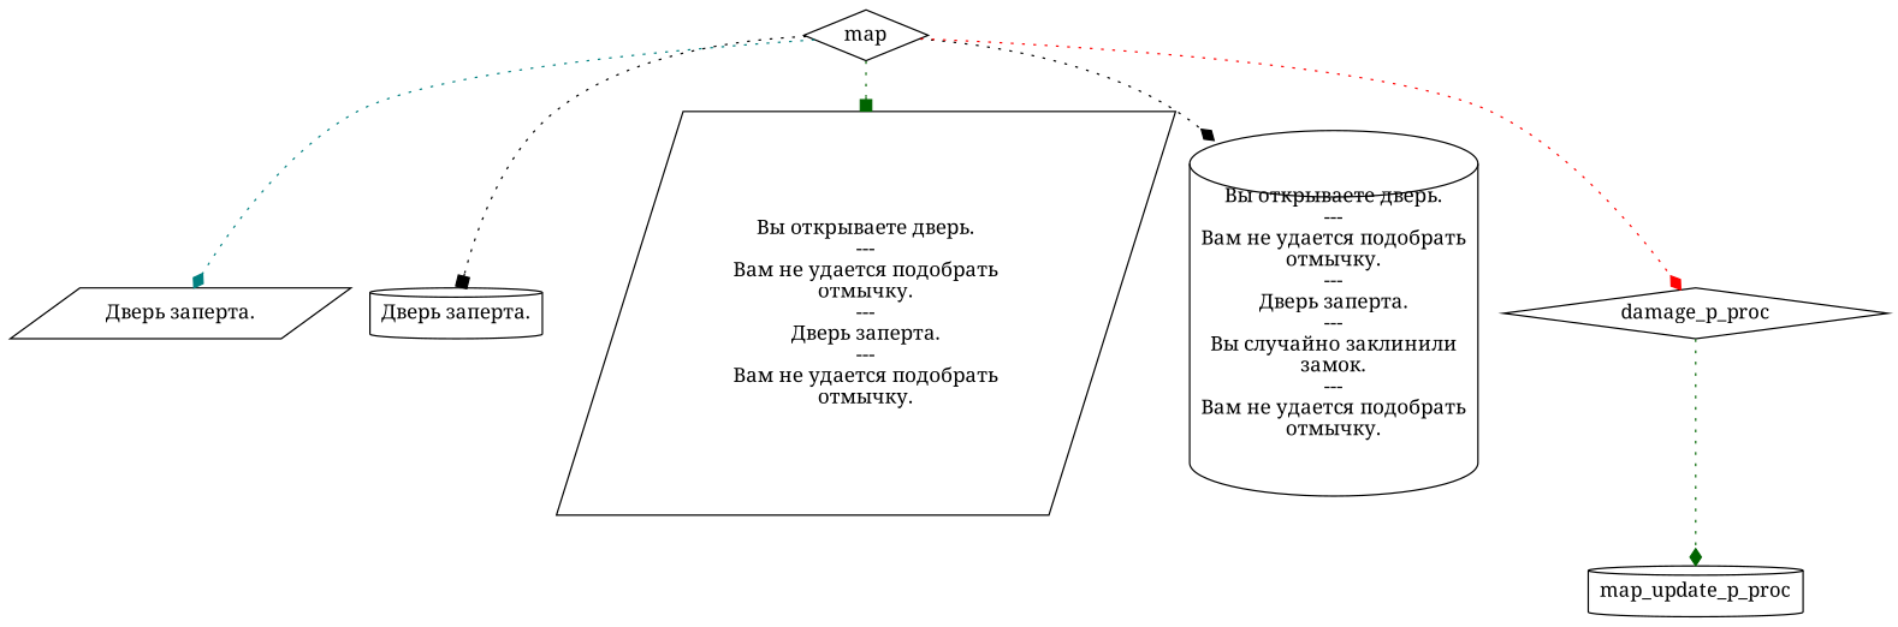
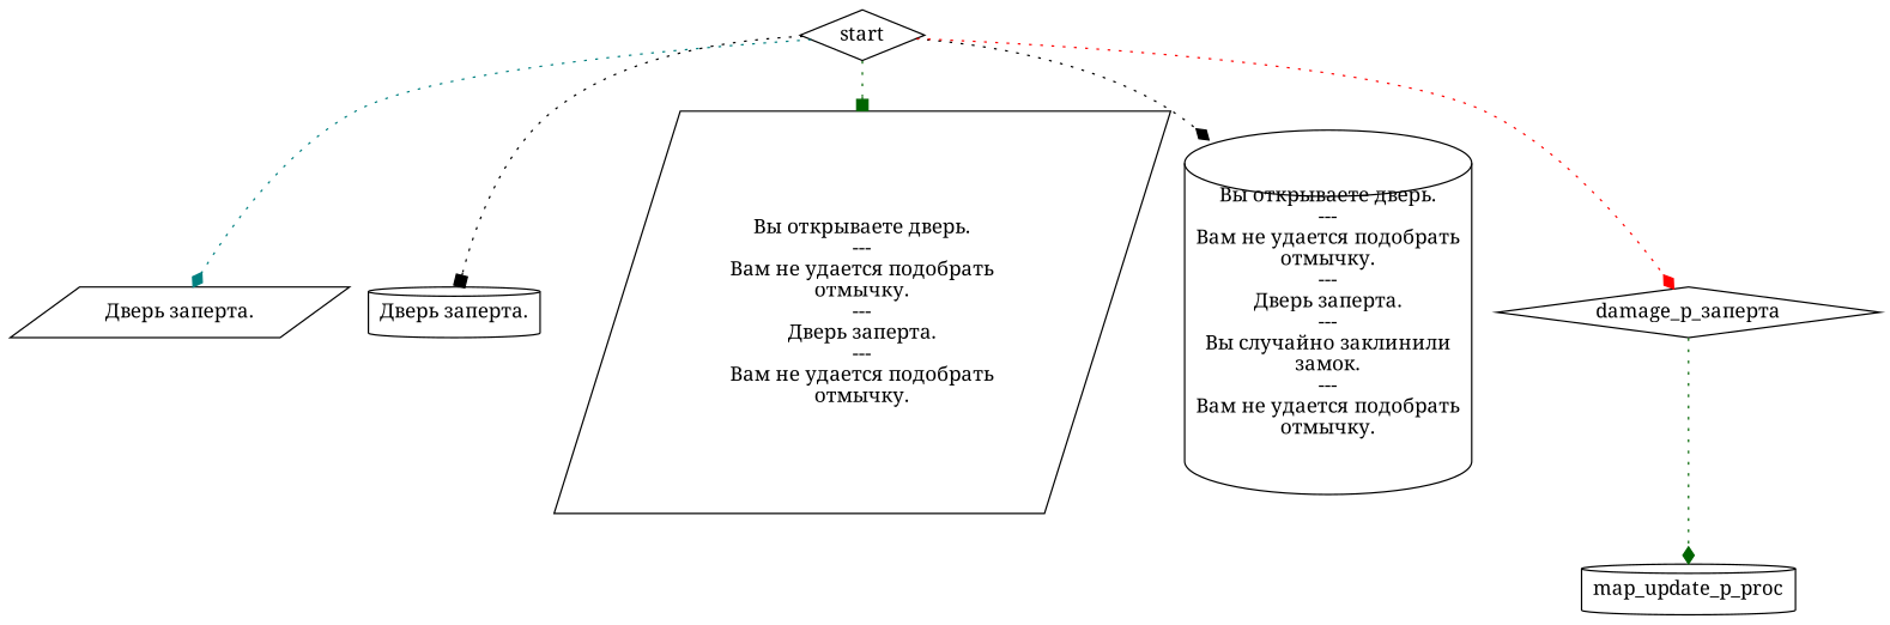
  digraph {
    fontname="Noto Serif"
    node [color="#000000" fillcolor="#FFFFFF" fontname="Noto Serif" shape=cylinder style=filled]
    edge [arrowhead=diamond color=black fontname="Noto Serif" style=dotted]
-   start [shape=diamond label=map]
+   start [shape=diamond]
    n2 [label="Дверь заперта." shape=parallelogram]
    n3 [label="Дверь заперта."]
    n4 [label="Вы открываете дверь.\n---\nВам не удается подобрать\nотмычку.\n---\nДверь заперта.\n---\nВам не удается подобрать\nотмычку." shape=parallelogram]
    n5 [label="Вы открываете дверь.\n---\nВам не удается подобрать\nотмычку.\n---\nДверь заперта.\n---\nВы случайно заклинили\nзамок.\n---\nВам не удается подобрать\nотмычку."]
-   damage_p_proc [shape=diamond]
+   damage_p_proc [shape=diamond label="damage_p_заперта"]
    map_update_p_proc
    start -> n2 [color=teal]
    start -> n3 [arrowhead=box]
    start -> n4 [arrowhead=box color=darkgreen]
    start -> n5
    start -> damage_p_proc [color=red]
    damage_p_proc -> map_update_p_proc [color=darkgreen]
  }
